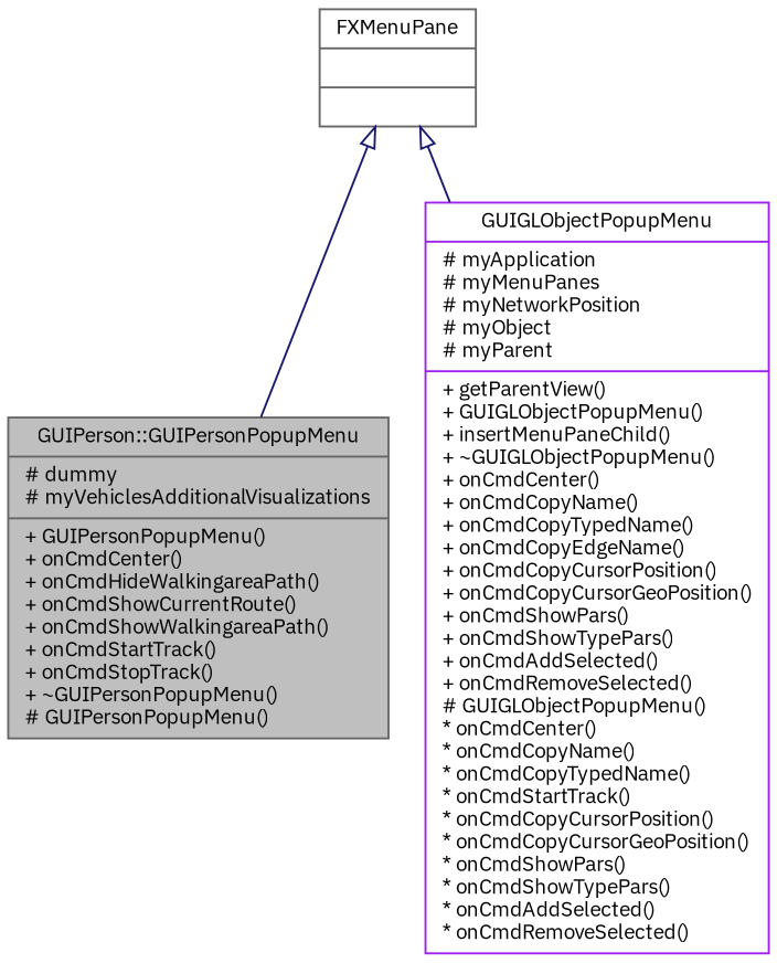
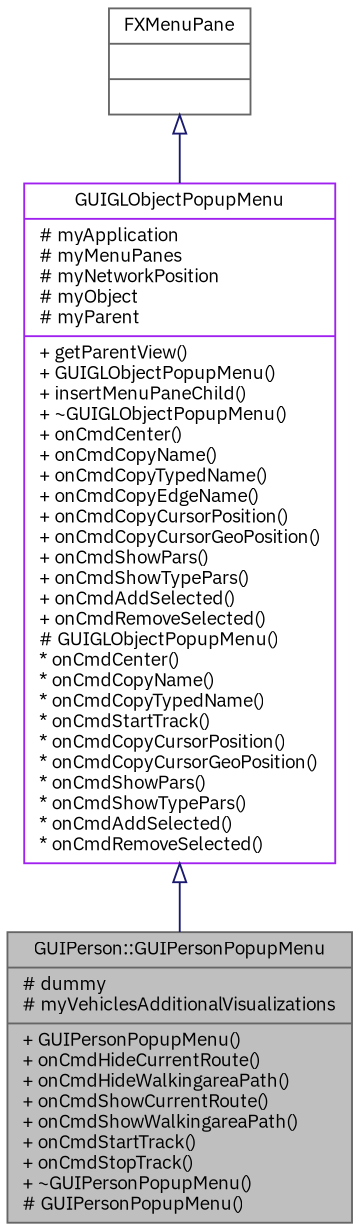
  digraph {
    fontname="IBM Plex Sans"
    node [color=gray40 fillcolor=white fontname="IBM Plex Sans" fontsize=10 shape=record style=filled]
    edge [arrowtail=onormal color=midnightblue dir=back fontname="IBM Plex Sans" fontsize=10 labelfontname=Helvetica labelfontsize=10 style=solid]
-   n1 [fillcolor=grey75 fontcolor=black height=0.2 label="{GUIPerson::GUIPersonPopupMenu\n|# dummy\l# myVehiclesAdditionalVisualizations\l|+ GUIPersonPopupMenu()\l+ onCmdCenter()\l+ onCmdHideWalkingareaPath()\l+ onCmdShowCurrentRoute()\l+ onCmdShowWalkingareaPath()\l+ onCmdStartTrack()\l+ onCmdStopTrack()\l+ ~GUIPersonPopupMenu()\l# GUIPersonPopupMenu()\l}" width=0.4]
+   n1 [fillcolor=grey75 fontcolor=black height=0.2 label="{GUIPerson::GUIPersonPopupMenu\n|# dummy\l# myVehiclesAdditionalVisualizations\l|+ GUIPersonPopupMenu()\l+ onCmdHideCurrentRoute()\l+ onCmdHideWalkingareaPath()\l+ onCmdShowCurrentRoute()\l+ onCmdShowWalkingareaPath()\l+ onCmdStartTrack()\l+ onCmdStopTrack()\l+ ~GUIPersonPopupMenu()\l# GUIPersonPopupMenu()\l}" width=0.4]
    n2 [color=purple height=0.2 label="{GUIGLObjectPopupMenu\n|# myApplication\l# myMenuPanes\l# myNetworkPosition\l# myObject\l# myParent\l|+ getParentView()\l+ GUIGLObjectPopupMenu()\l+ insertMenuPaneChild()\l+ ~GUIGLObjectPopupMenu()\l+ onCmdCenter()\l+ onCmdCopyName()\l+ onCmdCopyTypedName()\l+ onCmdCopyEdgeName()\l+ onCmdCopyCursorPosition()\l+ onCmdCopyCursorGeoPosition()\l+ onCmdShowPars()\l+ onCmdShowTypePars()\l+ onCmdAddSelected()\l+ onCmdRemoveSelected()\l# GUIGLObjectPopupMenu()\l* onCmdCenter()\l* onCmdCopyName()\l* onCmdCopyTypedName()\l* onCmdStartTrack()\l* onCmdCopyCursorPosition()\l* onCmdCopyCursorGeoPosition()\l* onCmdShowPars()\l* onCmdShowTypePars()\l* onCmdAddSelected()\l* onCmdRemoveSelected()\l}" width=0.4]
    n3 [height=0.2 label="{FXMenuPane\n||}" width=0.4]
-   n3 -> n1
+   n2 -> n1
    n3 -> n2
  }
